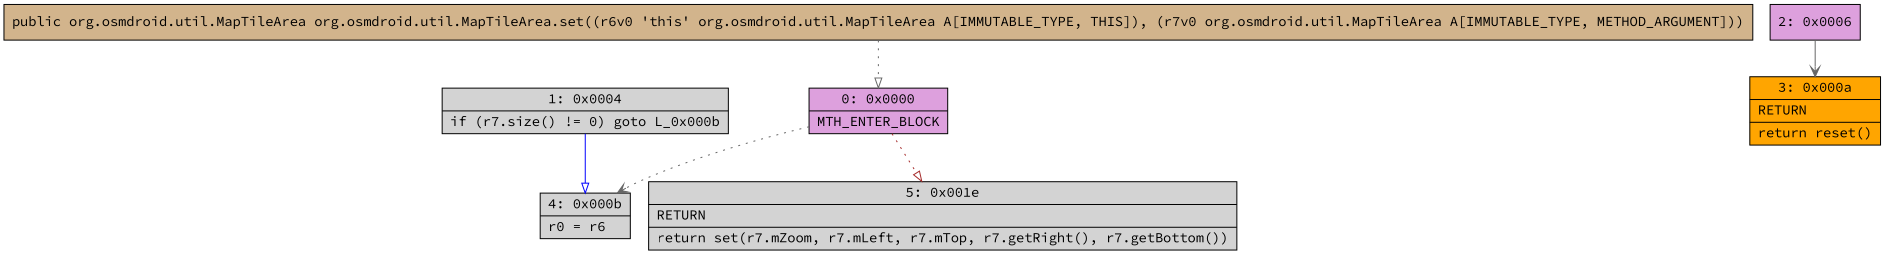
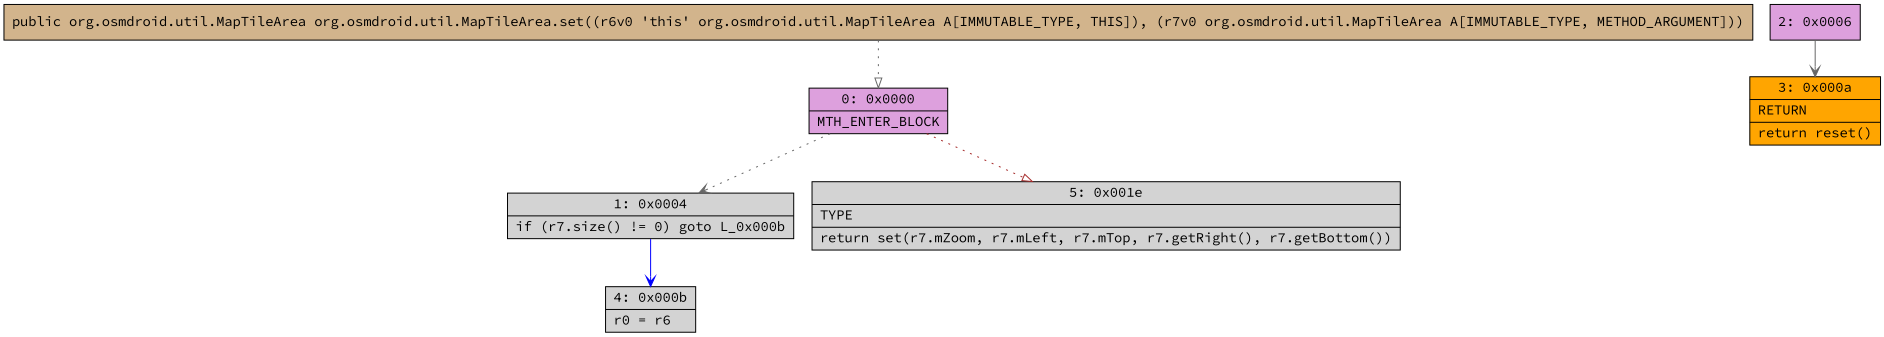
  digraph {
    fontname="Source Code Pro"
    node [fillcolor=lightgrey fontname="Source Code Pro" shape=record style=filled]
    edge [arrowhead=vee color=gray40 fontname="Source Code Pro" style=dotted]
    n1 [fillcolor=plum label="{0\:\ 0x0000|MTH_ENTER_BLOCK\l}"]
    n2 [label="{1\:\ 0x0004|if (r7.size() != 0) goto L_0x000b\l}"]
-   n3 [label="{5\:\ 0x001e|RETURN\l|return set(r7.mZoom, r7.mLeft, r7.mTop, r7.getRight(), r7.getBottom())\l}"]
+   n3 [label="{5\:\ 0x001e|TYPE\l|return set(r7.mZoom, r7.mLeft, r7.mTop, r7.getRight(), r7.getBottom())\l}"]
    n4 [label="{4\:\ 0x000b|r0 = r6\l}"]
    n5 [fillcolor=plum label="{2\:\ 0x0006}"]
    n6 [fillcolor=orange label="{3\:\ 0x000a|RETURN\l|return reset()\l}"]
    n7 [fillcolor=tan label="{public org.osmdroid.util.MapTileArea org.osmdroid.util.MapTileArea.set((r6v0 'this' org.osmdroid.util.MapTileArea A[IMMUTABLE_TYPE, THIS]), (r7v0 org.osmdroid.util.MapTileArea A[IMMUTABLE_TYPE, METHOD_ARGUMENT])) }"]
-   n1 -> n4
+   n1 -> n2
    n1 -> n3 [arrowhead=onormal color=brown]
-   n2 -> n4 [arrowhead=onormal color=blue style=solid]
+   n2 -> n4 [color=blue style=solid]
    n5 -> n6 [style=solid]
    n7 -> n1 [arrowhead=onormal]
  }
